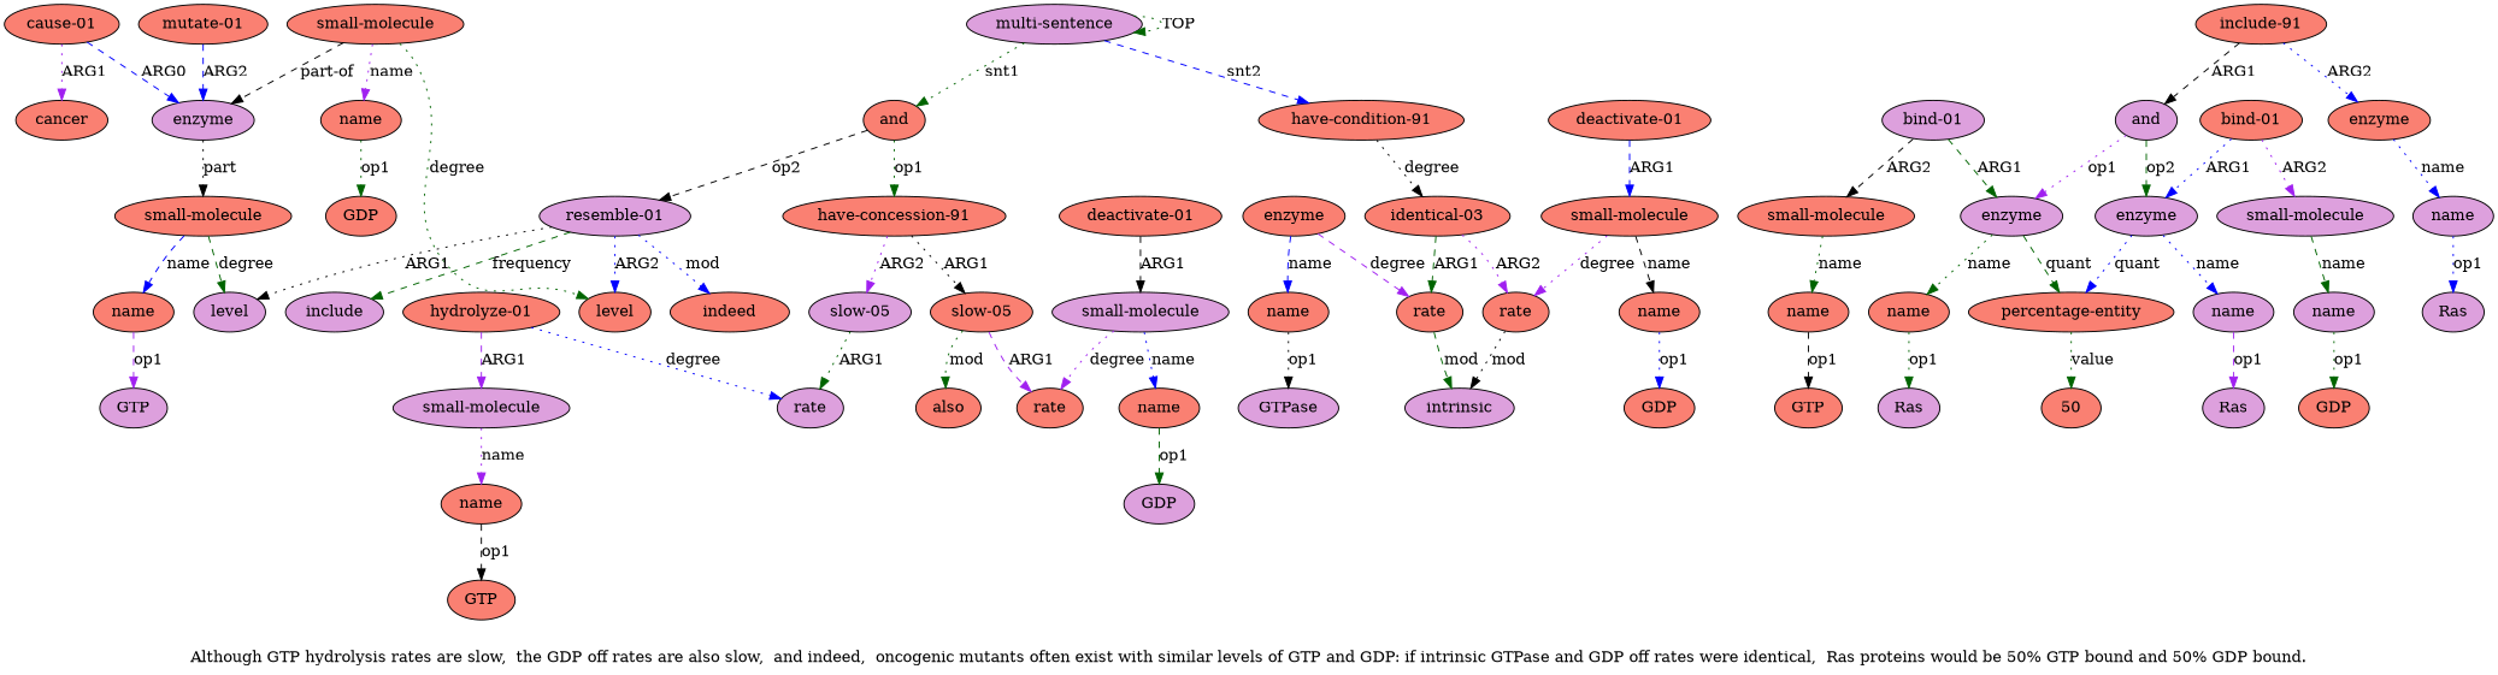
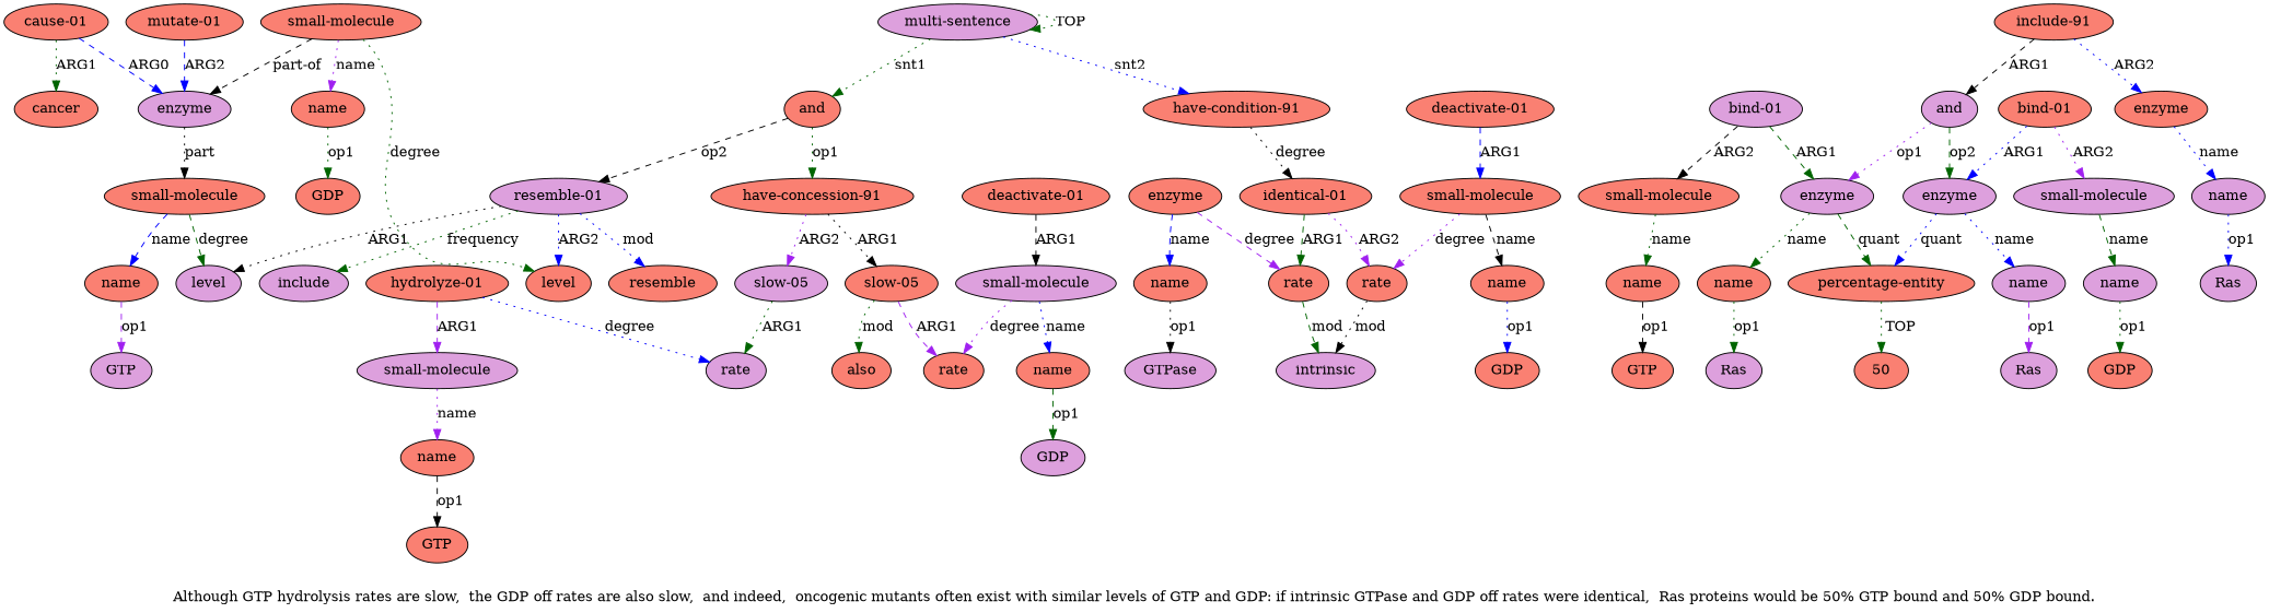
  digraph {
    label="Although GTP hydrolysis rates are slow,  the GDP off rates are also slow,  and indeed,  oncogenic mutants often exist with similar levels of GTP and GDP: if intrinsic GTPase and GDP off rates were identical,  Ras proteins would be 50% GTP bound and 50% GDP bound."
    node [color=black fillcolor=salmon gold_ind=-1 gold_label=name style=filled test_ind=-1 test_label=name]
    edge [color=darkgreen gold_label=op1 style=dotted test_label=op1]
    n1 [gold_ind=20 gold_label="cause-01" label="cause-01" test_ind=20 test_label="cause-01"]
    n2 [gold_ind=21 gold_label=cancer label=cancer test_ind=21 test_label=cancer]
    n3 [fillcolor=plum gold_ind=18 gold_label=enzyme label=enzyme test_ind=18 test_label=enzyme]
    n4 [gold_ind=16 gold_label="small-molecule" label="small-molecule" test_ind=16 test_label="small-molecule"]
    n5 [fillcolor=plum gold_ind=15 gold_label=level label=level test_ind=15 test_label=level]
    n6 [gold_ind=17 label=name test_ind=17]
    n7 [gold_ind=22 gold_label=level label=level test_ind=22 test_label=level]
    n8 [gold_ind=23 gold_label="small-molecule" label="small-molecule" test_ind=23 test_label="small-molecule"]
    n9 [gold_ind=24 label=name test_ind=24]
    n10 [gold_label=GDP label=GDP test_label=GDP]
    n11 [fillcolor=plum gold_ind=25 gold_label=often label=include test_ind=25 test_label=often]
-   n12 [gold_ind=26 gold_label=indeed label=indeed test_ind=26 test_label=indeed]
+   n12 [gold_ind=26 gold_label=indeed label=resemble test_ind=26 test_label=indeed]
    n13 [gold_ind=27 gold_label="have-condition-91" label="have-condition-91" test_ind=27 test_label="have-condition-91"]
-   n14 [gold_ind=43 gold_label="identical-01" label="identical-03" test_ind=43 test_label="identical-01"]
+   n14 [gold_ind=43 gold_label="identical-01" label="identical-01" test_ind=43 test_label="identical-01"]
    n15 [gold_ind=28 gold_label="include-91" label="include-91" test_ind=28 test_label="include-91"]
    n16 [fillcolor=plum gold_ind=29 gold_label=and label=and test_ind=29 test_label=and]
    n17 [gold_ind=41 gold_label=enzyme label=enzyme test_ind=41 test_label=enzyme]
    n18 [gold_ind=44 gold_label=rate label=rate test_ind=44 test_label=rate]
    n19 [gold_ind=48 gold_label=rate label=rate test_ind=48 test_label=rate]
    n20 [fillcolor=plum gold_ind=30 gold_label=enzyme label=enzyme test_ind=30 test_label=enzyme]
    n21 [fillcolor=plum gold_ind=36 gold_label=enzyme label=enzyme test_ind=36 test_label=enzyme]
    n22 [fillcolor=plum gold_ind=42 label=name test_ind=42]
    n23 [fillcolor=plum gold_ind=47 gold_label=intrinsic label=intrinsic test_ind=47 test_label=intrinsic]
    n24 [gold_ind=31 label=name test_ind=31]
    n25 [gold_ind=35 gold_label="percentage-entity" label="percentage-entity" test_ind=35 test_label="percentage-entity"]
    n26 [fillcolor=plum gold_ind=37 label=name test_ind=37]
    n27 [fillcolor=plum gold_label=Ras label=Ras test_label=Ras]
    n28 [fillcolor=plum gold_label=Ras label=Ras test_label=Ras]
    n29 [gold_label=50 label=50 test_label=50]
    n30 [fillcolor=plum gold_label=Ras label=Ras test_label=Ras]
    n31 [gold_ind=33 gold_label="small-molecule" label="small-molecule" test_ind=33 test_label="small-molecule"]
    n32 [gold_ind=34 label=name test_ind=34]
    n33 [gold_label=GTP label=GTP test_label=GTP]
    n34 [fillcolor=plum gold_label=GDP label=GDP test_label=GDP]
    n35 [gold_ind=51 gold_label="deactivate-01" label="deactivate-01" test_ind=51 test_label="deactivate-01"]
    n36 [gold_ind=49 gold_label="small-molecule" label="small-molecule" test_ind=49 test_label="small-molecule"]
    n37 [gold_ind=50 label=name test_ind=50]
    n38 [gold_label=GDP label=GDP test_label=GDP]
    n39 [gold_label=GTP label=GTP test_label=GTP]
    n40 [fillcolor=plum gold_ind=32 gold_label="bind-01" label="bind-01" test_ind=32 test_label="bind-01"]
    n41 [fillcolor=plum gold_ind=14 gold_label="resemble-01" label="resemble-01" test_ind=14 test_label="resemble-01"]
    n42 [fillcolor=plum gold_label=GTP label=GTP test_label=GTP]
    n43 [gold_ind=11 gold_label="hydrolyze-01" label="hydrolyze-01" test_ind=11 test_label="hydrolyze-01"]
    n44 [fillcolor=plum gold_ind=10 gold_label=rate label=rate test_ind=10 test_label=rate]
    n45 [fillcolor=plum gold_ind=12 gold_label="small-molecule" label="small-molecule" test_ind=12 test_label="small-molecule"]
    n46 [gold_ind=13 label=name test_ind=13]
    n47 [fillcolor=plum gold_ind=39 gold_label="small-molecule" label="small-molecule" test_ind=39 test_label="small-molecule"]
    n48 [fillcolor=plum gold_ind=40 label=name test_ind=40]
    n49 [gold_label=GDP label=GDP test_label=GDP]
    n50 [gold_ind=38 gold_label="bind-01" label="bind-01" test_ind=38 test_label="bind-01"]
    n51 [gold_ind=19 gold_label="mutate-01" label="mutate-01" test_ind=19 test_label="mutate-01"]
    n52 [gold_ind=1 gold_label=and label=and test_ind=1 test_label=and]
    n53 [gold_ind=2 gold_label="have-concession-91" label="have-concession-91" test_ind=2 test_label="have-concession-91"]
    n54 [gold_ind=3 gold_label="slow-05" label="slow-05" test_ind=3 test_label="slow-05"]
    n55 [fillcolor=plum gold_ind=9 gold_label="slow-05" label="slow-05" test_ind=9 test_label="slow-05"]
    n56 [gold_ind=4 gold_label=rate label=rate test_ind=4 test_label=rate]
    n57 [gold_ind=8 gold_label=also label=also test_ind=8 test_label=also]
    n58 [fillcolor=plum gold_ind=0 gold_label="multi-sentence" label="multi-sentence" test_ind=0 test_label="multi-sentence"]
    n59 [fillcolor=plum gold_ind=5 gold_label="small-molecule" label="small-molecule" test_ind=5 test_label="small-molecule"]
    n60 [gold_ind=6 label=name test_ind=6]
    n61 [gold_ind=7 gold_label="deactivate-01" label="deactivate-01" test_ind=7 test_label="deactivate-01"]
    n62 [gold_ind=46 label=name test_ind=46]
    n63 [fillcolor=plum gold_label=GTPase label=GTPase test_label=GTPase]
    n64 [gold_ind=45 gold_label=enzyme label=enzyme test_ind=45 test_label=enzyme]
-   n1 -> n2 [color=purple gold_label=ARG1 label=ARG1 test_label=ARG1]
+   n1 -> n2 [gold_label=ARG1 label=ARG1 test_label=ARG1]
    n1 -> n3 [color=blue gold_label=ARG0 label=ARG0 style=dashed test_label=ARG0]
    n3 -> n4 [color=black gold_label=part label=part test_label=part]
    n4 -> n5 [gold_label=degree label=degree style=dashed test_label=degree]
    n4 -> n6 [color=blue gold_label=name label=name style=dashed test_label=name]
    n6 -> n42 [color=purple label=op1 style=dashed]
    n8 -> n3 [color=black gold_label="part-of" label="part-of" style=dashed test_label="part-of"]
    n8 -> n7 [gold_label=degree label=degree test_label=degree]
    n8 -> n9 [color=purple gold_label=name label=name test_label=name]
    n9 -> n10 [label=op1]
    n13 -> n14 [color=black gold_label=ARG2 label=degree test_label=ARG2]
    n14 -> n18 [gold_label=ARG1 label=ARG1 style=dashed test_label=ARG1]
    n14 -> n19 [color=purple gold_label=ARG2 label=ARG2 test_label=ARG2]
    n15 -> n16 [color=black gold_label=ARG1 label=ARG1 style=dashed test_label=ARG1]
    n15 -> n17 [color=blue gold_label=ARG2 label=ARG2 test_label=ARG2]
    n16 -> n20 [color=purple label=op1]
    n16 -> n21 [gold_label=op2 label=op2 style=dashed test_label=op2]
    n17 -> n22 [color=blue gold_label=name label=name test_label=name]
    n18 -> n23 [gold_label=mod label=mod style=dashed test_label=mod]
    n19 -> n23 [color=black gold_label=mod label=mod test_label=mod]
    n20 -> n24 [gold_label=name label=name test_label=name]
    n20 -> n25 [gold_label=quant label=quant style=dashed test_label=quant]
    n21 -> n25 [color=blue gold_label=quant label=quant test_label=quant]
    n21 -> n26 [color=blue gold_label=name label=name test_label=name]
    n22 -> n27 [color=blue label=op1]
    n24 -> n28 [label=op1]
-   n25 -> n29 [gold_label=value label=value test_label=value]
+   n25 -> n29 [gold_label=value label=TOP test_label=value]
    n26 -> n30 [color=purple label=op1 style=dashed]
    n31 -> n32 [gold_label=name label=name test_label=name]
    n32 -> n33 [color=black label=op1 style=dashed]
    n35 -> n36 [color=blue gold_label=ARG1 label=ARG1 style=dashed test_label=ARG1]
    n36 -> n19 [color=purple gold_label=degree label=degree test_label=degree]
    n36 -> n37 [color=black gold_label=name label=name style=dashed test_label=name]
    n37 -> n38 [color=blue label=op1]
    n40 -> n20 [gold_label=ARG1 label=ARG1 style=dashed test_label=ARG1]
    n40 -> n31 [color=black gold_label=ARG2 label=ARG2 style=dashed test_label=ARG2]
    n41 -> n5 [color=black gold_label=ARG1 label=ARG1 test_label=ARG1]
    n41 -> n7 [color=blue gold_label=ARG2 label=ARG2 test_label=ARG2]
-   n41 -> n11 [gold_label=frequency label=frequency style=dashed test_label=frequency]
+   n41 -> n11 [gold_label=frequency label=frequency test_label=frequency]
    n41 -> n12 [color=blue gold_label=mod label=mod test_label=mod]
    n43 -> n44 [color=blue gold_label=degree label=degree test_label=degree]
    n43 -> n45 [color=purple gold_label=ARG1 label=ARG1 style=dashed test_label=ARG1]
    n45 -> n46 [color=purple gold_label=name label=name test_label=name]
    n46 -> n39 [color=black label=op1 style=dashed]
    n47 -> n48 [gold_label=name label=name style=dashed test_label=name]
    n48 -> n49 [label=op1]
    n50 -> n21 [color=blue gold_label=ARG1 label=ARG1 test_label=ARG1]
    n50 -> n47 [color=purple gold_label=ARG2 label=ARG2 test_label=ARG2]
    n51 -> n3 [color=blue gold_label=ARG2 label=ARG2 style=dashed test_label=ARG2]
    n52 -> n41 [color=black gold_label=op2 label=op2 style=dashed test_label=op2]
    n52 -> n53 [label=op1]
    n53 -> n54 [color=black gold_label=ARG1 label=ARG1 test_label=ARG1]
    n53 -> n55 [color=purple gold_label=ARG2 label=ARG2 test_label=ARG2]
    n54 -> n56 [color=purple gold_label=ARG1 label=ARG1 style=dashed test_label=ARG1]
    n54 -> n57 [gold_label=mod label=mod test_label=mod]
    n55 -> n44 [gold_label=ARG1 label=ARG1 test_label=ARG1]
-   n58 -> n13 [color=blue gold_label=snt2 label=snt2 style=dashed test_label=snt2]
+   n58 -> n13 [color=blue gold_label=snt2 label=snt2 test_label=snt2]
    n58 -> n52 [gold_label=snt1 label=snt1 test_label=snt1]
    n58 -> n58 [gold_label=TOP label=TOP test_label=TOP]
    n59 -> n56 [color=purple gold_label=degree label=degree test_label=degree]
    n59 -> n60 [color=blue gold_label=name label=name test_label=name]
    n60 -> n34 [label=op1 style=dashed]
    n61 -> n59 [color=black gold_label=ARG1 label=ARG1 style=dashed test_label=ARG1]
    n62 -> n63 [color=black label=op1]
    n64 -> n18 [color=purple gold_label=degree label=degree style=dashed test_label=degree]
    n64 -> n62 [color=blue gold_label=name label=name style=dashed test_label=name]
  }
